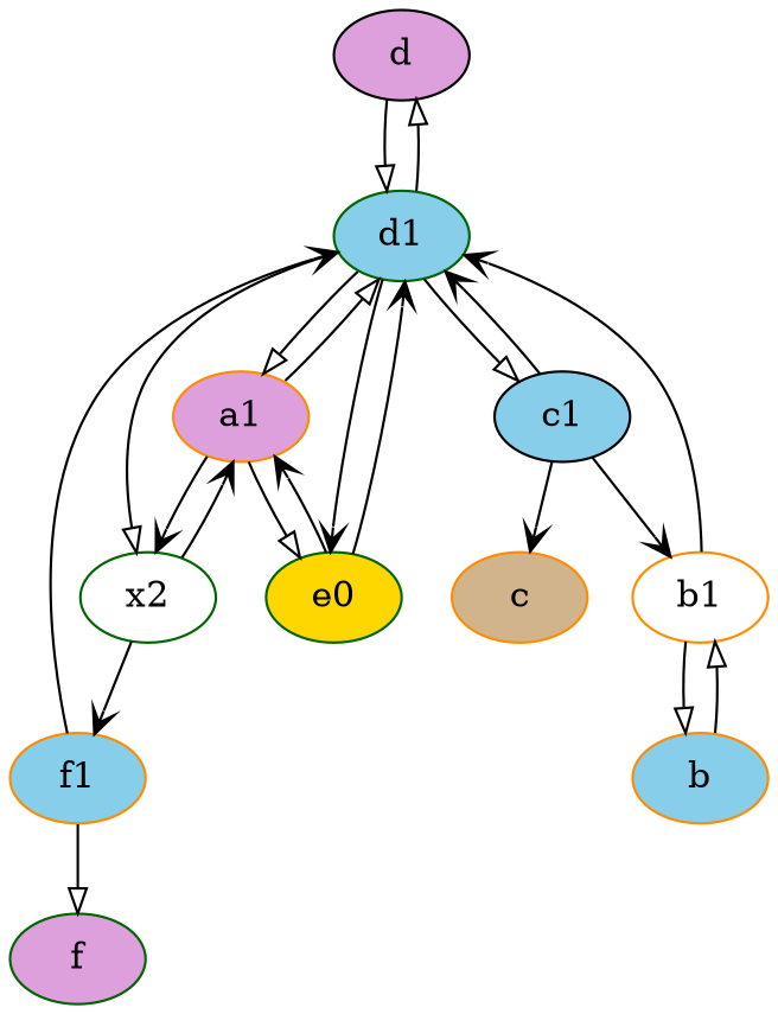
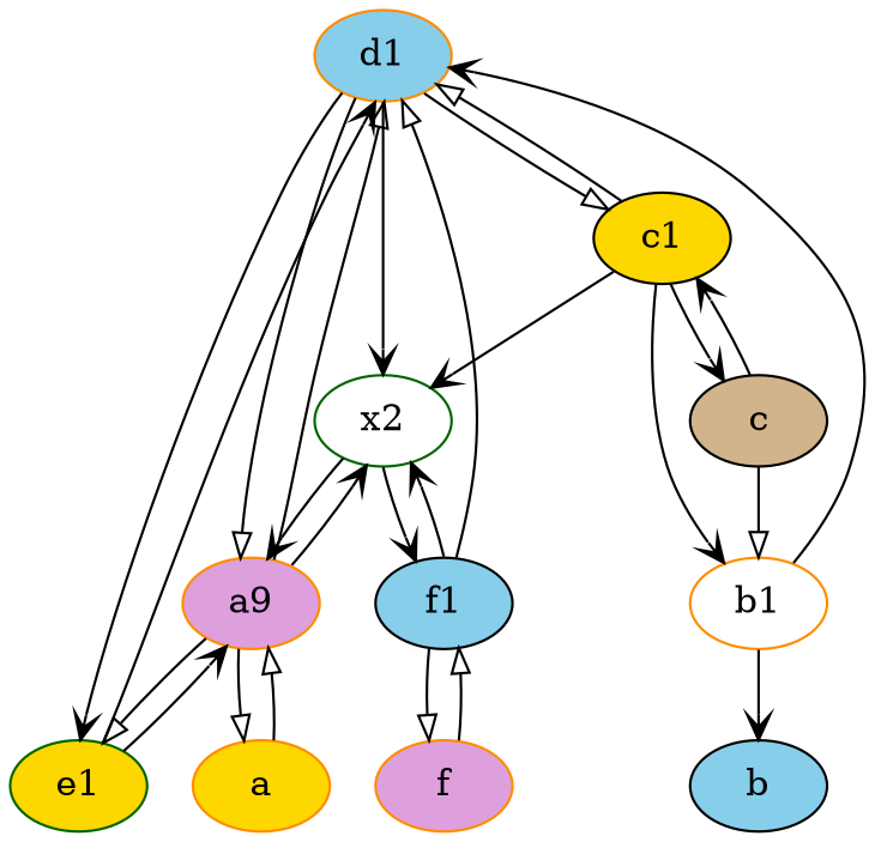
  digraph {
    node [color=black fillcolor=skyblue style=filled]
    edge [arrowhead=vee]
-   d [fillcolor=plum]
-   d1 [color=darkgreen]
+   d1 [color=darkorange]
    n3 [color=darkgreen fillcolor=white label=x2]
-   c1
-   e1 [color=darkgreen fillcolor=gold label=e0]
-   a1 [color=darkorange fillcolor=plum]
+   c1 [fillcolor=gold]
+   e1 [color=darkgreen fillcolor=gold]
+   a1 [color=darkorange fillcolor=plum label=a9]
    b1 [color=darkorange fillcolor=white]
-   b [color=darkorange]
-   f1 [color=darkorange]
-   c [color=darkorange fillcolor=tan]
-   f [color=darkgreen fillcolor=plum]
-   d -> d1 [arrowhead=onormal]
-   d1 -> d [arrowhead=onormal]
-   d1 -> n3 [arrowhead=onormal]
+   b
+   f1
+   c [fillcolor=tan]
+   a [color=darkorange fillcolor=gold]
+   f [color=darkorange fillcolor=plum]
+   d1 -> n3
    d1 -> c1 [arrowhead=onormal]
    d1 -> e1
    d1 -> a1 [arrowhead=onormal]
    n3 -> a1
    n3 -> f1
-   c1 -> d1
+   c1 -> d1 [arrowhead=onormal]
+   c1 -> n3
    c1 -> b1
    c1 -> c
    e1 -> d1
    e1 -> a1
    a1 -> d1 [arrowhead=onormal]
    a1 -> n3
    a1 -> e1 [arrowhead=onormal]
+   a1 -> a [arrowhead=onormal]
    b1 -> d1
-   b1 -> b [arrowhead=onormal]
-   b -> b1 [arrowhead=onormal]
-   f1 -> d1
+   b1 -> b
+   c -> b1 [arrowhead=onormal]
+   f1 -> d1 [arrowhead=onormal]
+   f1 -> n3
    f1 -> f [arrowhead=onormal]
+   c -> c1
+   a -> a1 [arrowhead=onormal]
+   f -> f1 [arrowhead=onormal]
  }
